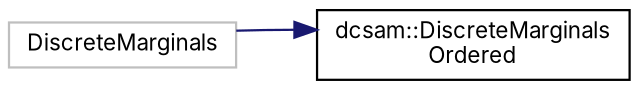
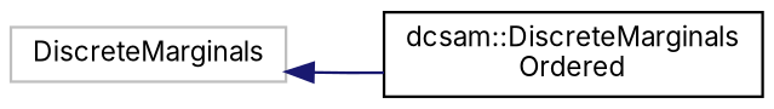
  digraph {
    rankdir=LR
    fontname=Inter
    node [fillcolor=white fontname=Inter fontsize=10 shape=record style=filled]
    n1 [color=grey75 height=0.2 label=DiscreteMarginals width=0.4]
    n2 [color=black height=0.2 label="dcsam::DiscreteMarginals\lOrdered" width=0.4]
-   n2 -> n1 [color=midnightblue dir=back fontname=Inter fontsize=10 labelfontname=Helvetica labelfontsize=10 style=solid]
+   n1 -> n2 [color=midnightblue dir=back fontname=Inter fontsize=10 labelfontname=Helvetica labelfontsize=10 style=solid]
  }
